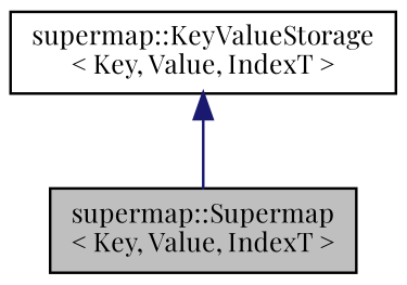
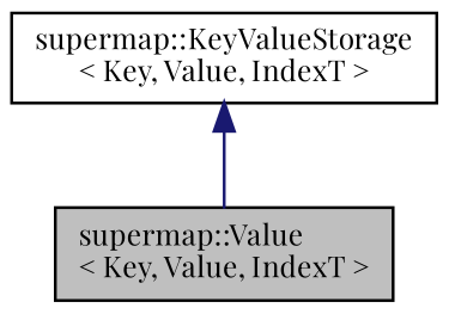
  digraph {
    fontname="Playfair Display"
    node [color=black fontname="Playfair Display" fontsize=10 shape=record style=filled]
-   n1 [fillcolor=grey75 fontcolor=black height=0.2 label="supermap::Supermap\l\< Key, Value, IndexT \>" width=0.4]
+   n1 [fillcolor=grey75 fontcolor=black height=0.2 label="supermap::Value\l\< Key, Value, IndexT \>" width=0.4]
    n2 [fillcolor=white height=0.2 label="supermap::KeyValueStorage\l\< Key, Value, IndexT \>" width=0.4]
    n2 -> n1 [color=midnightblue dir=back fontname="Playfair Display" fontsize=10 labelfontname=Helvetica labelfontsize=10 style=solid]
  }
